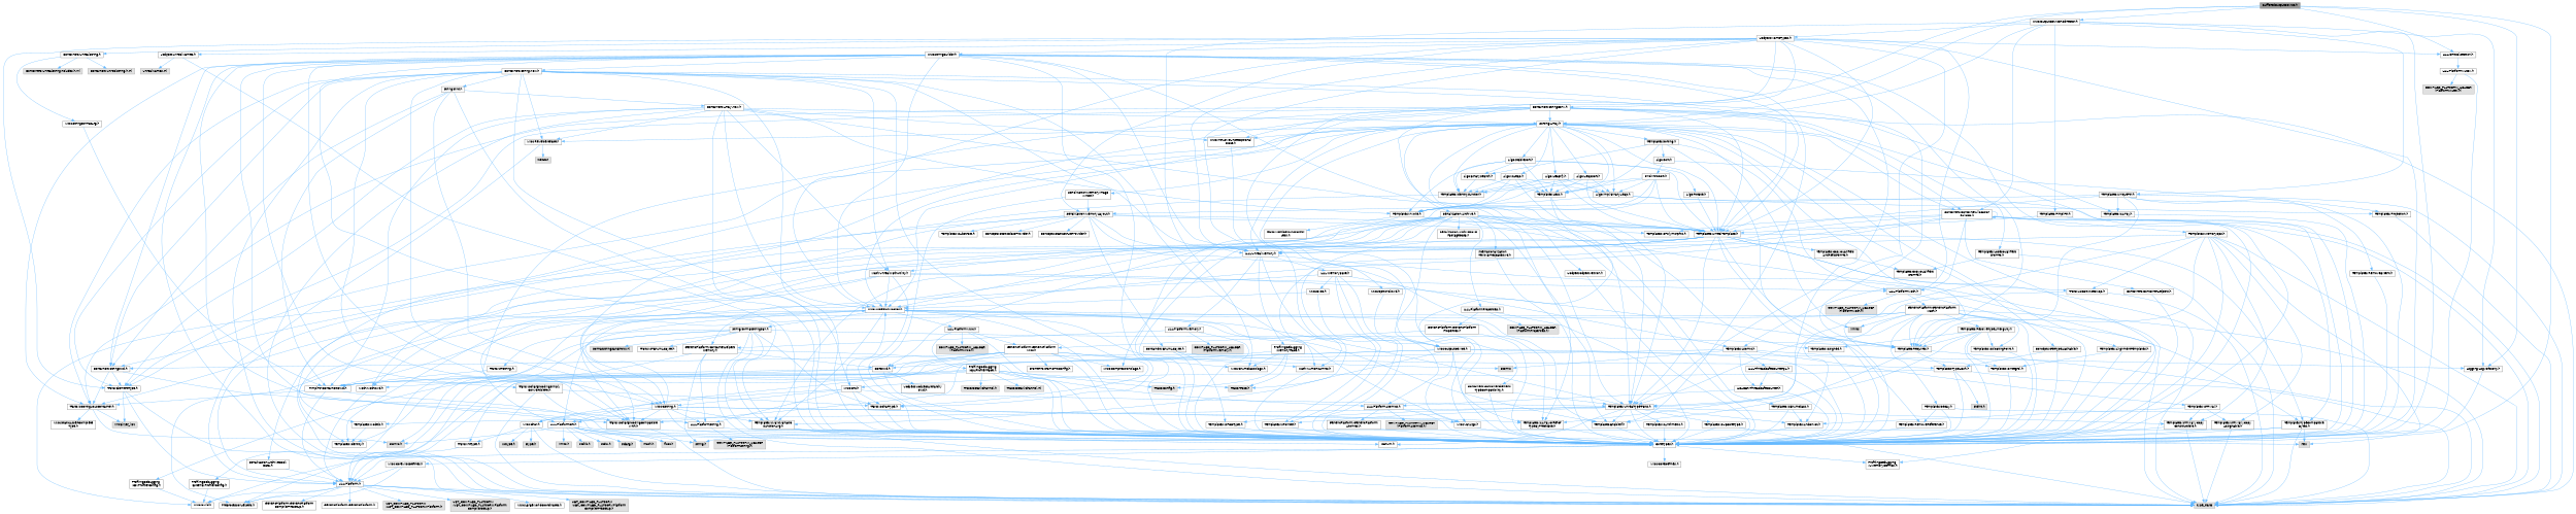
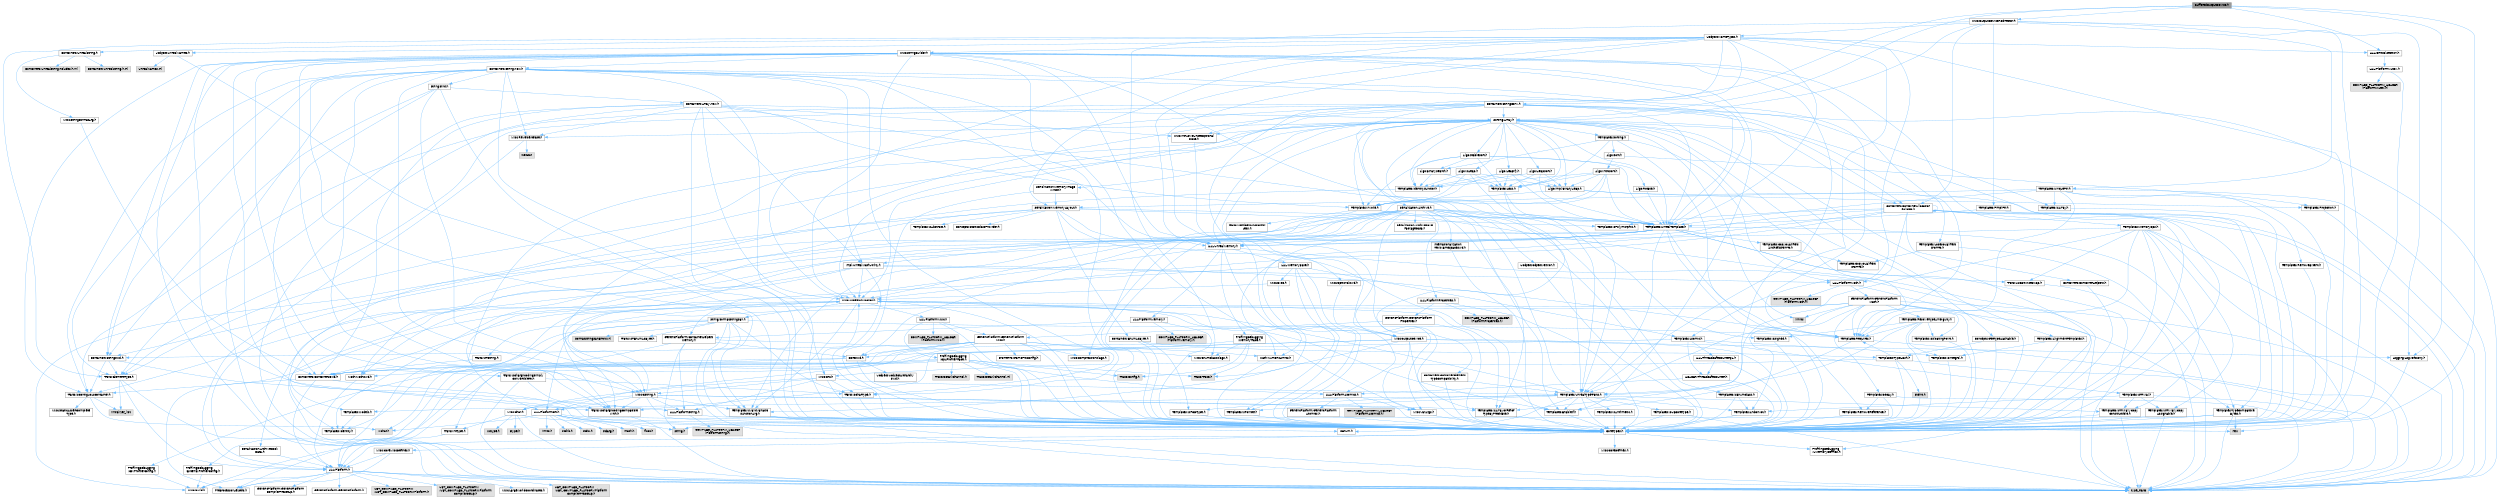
  digraph {
    node [color=grey40 fillcolor=white fontname=Helvetica fontsize=10 shape=box style=filled]
    edge [color=steelblue1 fontname=Helvetica fontsize=10 labelfontname=Helvetica labelfontsize=10 style=solid]
    n1 [color=gray40 fillcolor=grey60 fontcolor=black height=0.2 label="BufferedOutputDevice.h" width=0.4]
    n2 [height=0.2 label="Sorting/Array.h" width=0.4]
    n3 [height=0.2 label="CoreTypes.h" width=0.4]
    n4 [height=0.2 label="Misc/OutputDevice.h" width=0.4]
    n5 [height=0.2 label="Logging/LogVerbosity.h" width=0.4]
    n6 [height=0.2 label="HAL/CriticalSection.h" width=0.4]
    n7 [height=0.2 label="Misc/OutputDeviceRedirector.h" width=0.4]
    n8 [color=grey60 fillcolor="#E0E0E0" height=0.2 label=type_traits width=0.4]
    n9 [height=0.2 label="Misc/AssertionMacros.h" width=0.4]
    n10 [height=0.2 label="Traits/ElementType.h" width=0.4]
    n11 [height=0.2 label="Templates/Requires.h" width=0.4]
    n12 [height=0.2 label="Misc/IntrusiveUnsetOptional\lState.h" width=0.4]
    n13 [height=0.2 label="Misc/ReverseIterate.h" width=0.4]
    n14 [height=0.2 label="HAL/UnrealMemory.h" width=0.4]
    n15 [height=0.2 label="Templates/UnrealTypeTraits.h" width=0.4]
    n16 [height=0.2 label="Templates/UnrealTemplate.h" width=0.4]
    n17 [height=0.2 label="Containers/ContainerAllocation\lPolicies.h" width=0.4]
    n18 [color=grey60 fillcolor="#E0E0E0" height=0.2 label=limits width=0.4]
    n19 [height=0.2 label="Containers/ContainerElement\lTypeCompatibility.h" width=0.4]
    n20 [height=0.2 label="Serialization/Archive.h" width=0.4]
    n21 [height=0.2 label="Serialization/MemoryImage\lWriter.h" width=0.4]
    n22 [height=0.2 label="Algo/Heapify.h" width=0.4]
    n23 [height=0.2 label="Algo/Impl/BinaryHeap.h" width=0.4]
    n24 [height=0.2 label="Templates/Invoke.h" width=0.4]
    n25 [height=0.2 label="Templates/IdentityFunctor.h" width=0.4]
    n26 [height=0.2 label="Templates/Less.h" width=0.4]
    n27 [height=0.2 label="Algo/HeapSort.h" width=0.4]
    n28 [height=0.2 label="Algo/IsHeap.h" width=0.4]
    n29 [height=0.2 label="Algo/StableSort.h" width=0.4]
    n30 [height=0.2 label="Concepts/GetTypeHashable.h" width=0.4]
    n31 [height=0.2 label="Templates/LosesQualifiers\lFromTo.h" width=0.4]
    n32 [height=0.2 label="Templates/Sorting.h" width=0.4]
    n33 [height=0.2 label="Templates/AlignmentTemplates.h" width=0.4]
    n34 [height=0.2 label="HAL/Platform.h" width=0.4]
    n35 [height=0.2 label="ProfilingDebugging\l/UMemoryDefines.h" width=0.4]
    n36 [height=0.2 label="Misc/CoreMiscDefines.h" width=0.4]
    n37 [height=0.2 label="Misc/CoreDefines.h" width=0.4]
    n38 [height=0.2 label="Templates/IsArrayOrRefOf\lTypeByPredicate.h" width=0.4]
    n39 [height=0.2 label="Templates/IsValidVariadic\lFunctionArg.h" width=0.4]
    n40 [height=0.2 label="Traits/IsCharEncodingCompatible\lWith.h" width=0.4]
    n41 [height=0.2 label="Misc/VarArgs.h" width=0.4]
    n42 [height=0.2 label="CoreFwd.h" width=0.4]
    n43 [height=0.2 label="HAL/PlatformMutex.h" width=0.4]
    n44 [height=0.2 label="Misc/EnumClassFlags.h" width=0.4]
    n45 [height=0.2 label="Templates/PimplPtr.h" width=0.4]
    n46 [height=0.2 label="Templates/UniquePtr.h" width=0.4]
    n47 [height=0.2 label="UObject/NameTypes.h" width=0.4]
    n48 [height=0.2 label="PreprocessorHelpers.h" width=0.4]
    n49 [height=0.2 label="HAL/PlatformMisc.h" width=0.4]
    n50 [height=0.2 label="Templates/EnableIf.h" width=0.4]
    n51 [height=0.2 label="String/FormatStringSan.h" width=0.4]
-   n52 [color=grey60 fillcolor="#E0E0E0" height=0.2 label=atomic width=0.4]
    n53 [color=grey60 fillcolor="#E0E0E0" height=0.2 label=initializer_list width=0.4]
    n54 [height=0.2 label="Misc/OptionalFwd.h" width=0.4]
    n55 [color=grey60 fillcolor="#E0E0E0" height=0.2 label=iterator width=0.4]
    n56 [height=0.2 label="GenericPlatform/ContainerHelpers\lMemory.h" width=0.4]
    n57 [height=0.2 label="HAL/MemoryBase.h" width=0.4]
    n58 [height=0.2 label="HAL/PlatformMemory.h" width=0.4]
    n59 [height=0.2 label="ProfilingDebugging\l/MemoryTrace.h" width=0.4]
    n60 [height=0.2 label="Templates/IsPointer.h" width=0.4]
    n61 [height=0.2 label="IsEnum.h" width=0.4]
    n62 [height=0.2 label="Templates/AndOrNot.h" width=0.4]
    n63 [height=0.2 label="Templates/IsTriviallyCopy\lConstructible.h" width=0.4]
    n64 [height=0.2 label="Templates/IsArithmetic.h" width=0.4]
    n65 [height=0.2 label="Templates/Models.h" width=0.4]
    n66 [height=0.2 label="Templates/IsPODType.h" width=0.4]
    n67 [height=0.2 label="Templates/IsUECoreType.h" width=0.4]
    n68 [height=0.2 label="Traits/IsContiguousContainer.h" width=0.4]
    n69 [height=0.2 label="Templates/Identity.h" width=0.4]
    n70 [height=0.2 label="Templates/CopyQualifiers\lAndRefsFromTo.h" width=0.4]
    n71 [height=0.2 label="Templates/RemoveReference.h" width=0.4]
    n72 [height=0.2 label="Templates/TypeCompatible\lBytes.h" width=0.4]
    n73 [height=0.2 label="Traits/UseBitwiseSwap.h" width=0.4]
    n74 [height=0.2 label="Math/NumericLimits.h" width=0.4]
    n75 [height=0.2 label="Containers/ContainerHelpers.h" width=0.4]
    n76 [height=0.2 label="HAL/PlatformMath.h" width=0.4]
    n77 [height=0.2 label="Templates/IsPolymorphic.h" width=0.4]
    n78 [height=0.2 label="Templates/MemoryOps.h" width=0.4]
    n79 [height=0.2 label="Misc/Build.h" width=0.4]
    n80 [height=0.2 label="Misc/CompressionFlags.h" width=0.4]
    n81 [height=0.2 label="Math/MathFwd.h" width=0.4]
    n82 [height=0.2 label="Templates/IsSigned.h" width=0.4]
    n83 [height=0.2 label="HAL/PlatformProperties.h" width=0.4]
    n84 [height=0.2 label="Internationalization\l/TextNamespaceFwd.h" width=0.4]
    n85 [height=0.2 label="Serialization/ArchiveCook\lData.h" width=0.4]
    n86 [height=0.2 label="Serialization/ArchiveSave\lPackageData.h" width=0.4]
    n87 [height=0.2 label="Templates/IsEnumClass.h" width=0.4]
    n88 [height=0.2 label="UObject/ObjectVersion.h" width=0.4]
    n89 [height=0.2 label="Serialization/MemoryLayout.h" width=0.4]
    n90 [height=0.2 label="Templates/Projection.h" width=0.4]
    n91 [height=0.2 label="Traits/MemberFunctionPtr\lLess.h" width=0.4]
    n92 [height=0.2 label="Algo/BinarySearch.h" width=0.4]
    n93 [height=0.2 label="Algo/Rotate.h" width=0.4]
    n94 [height=0.2 label="Templates/TypeHash.h" width=0.4]
    n95 [height=0.2 label="Templates/CopyQualifiers\lFromTo.h" width=0.4]
    n96 [height=0.2 label="Algo/Sort.h" width=0.4]
    n97 [height=0.2 label="Templates/IsIntegral.h" width=0.4]
    n98 [height=0.2 label="Misc/LargeWorldCoordinates.h" width=0.4]
    n99 [color=grey60 fillcolor="#E0E0E0" height=0.2 label="UBT_COMPILED_PLATFORM\l/UBT_COMPILED_PLATFORMPlatform\lCompilerPreSetup.h" width=0.4]
    n100 [height=0.2 label="GenericPlatform/GenericPlatform\lCompilerPreSetup.h" width=0.4]
    n101 [height=0.2 label="GenericPlatform/GenericPlatform.h" width=0.4]
    n102 [color=grey60 fillcolor="#E0E0E0" height=0.2 label="UBT_COMPILED_PLATFORM\l/UBT_COMPILED_PLATFORMPlatform.h" width=0.4]
    n103 [color=grey60 fillcolor="#E0E0E0" height=0.2 label="UBT_COMPILED_PLATFORM\l/UBT_COMPILED_PLATFORMPlatform\lCompilerSetup.h" width=0.4]
    n104 [height=0.2 label="GenericPlatform/GenericPlatform\lMisc.h" width=0.4]
    n105 [color=grey60 fillcolor="#E0E0E0" height=0.2 label="COMPILED_PLATFORM_HEADER\l(PlatformMisc.h)" width=0.4]
    n106 [height=0.2 label="ProfilingDebugging\l/CpuProfilerTrace.h" width=0.4]
-   n107 [height=0.2 label="PimplPtr/ContainersFwd.h" width=0.4]
+   n107 [height=0.2 label="Containers/ContainersFwd.h" width=0.4]
    n108 [height=0.2 label="Traits/IsCharType.h" width=0.4]
    n109 [height=0.2 label="Traits/IsTEnumAsByte.h" width=0.4]
    n110 [height=0.2 label="Traits/IsTString.h" width=0.4]
    n111 [color=grey60 fillcolor="#E0E0E0" height=0.2 label="FormatStringSanErrors.inl" width=0.4]
    n112 [height=0.2 label="Containers/StringFwd.h" width=0.4]
    n113 [height=0.2 label="FramePro/FrameProConfig.h" width=0.4]
    n114 [height=0.2 label="HAL/PlatformCrt.h" width=0.4]
    n115 [height=0.2 label="ProfilingDebugging\l/CsvProfilerConfig.h" width=0.4]
    n116 [height=0.2 label="ProfilingDebugging\l/ExternalProfilerConfig.h" width=0.4]
    n117 [height=0.2 label="HAL/PlatformAtomics.h" width=0.4]
    n118 [color=grey60 fillcolor="#E0E0E0" height=0.2 label="Trace/Config.h" width=0.4]
    n119 [color=grey60 fillcolor="#E0E0E0" height=0.2 label="Trace/Detail/Channel.h" width=0.4]
    n120 [color=grey60 fillcolor="#E0E0E0" height=0.2 label="Trace/Detail/Channel.inl" width=0.4]
    n121 [color=grey60 fillcolor="#E0E0E0" height=0.2 label="Trace/Trace.h" width=0.4]
    n122 [height=0.2 label="UObject/UObjectHierarchy\lFwd.h" width=0.4]
    n123 [color=grey60 fillcolor="#E0E0E0" height=0.2 label=new width=0.4]
-   n124 [color=grey60 fillcolor="#E0E0E0" height=0.2 label="atomic.h" width=0.4]
+   n124 [color=grey60 fillcolor="#E0E0E0" height=0.2 label="wchar.h" width=0.4]
    n125 [color=grey60 fillcolor="#E0E0E0" height=0.2 label="limits.h" width=0.4]
    n126 [color=grey60 fillcolor="#E0E0E0" height=0.2 label="stdlib.h" width=0.4]
    n127 [color=grey60 fillcolor="#E0E0E0" height=0.2 label="stdio.h" width=0.4]
    n128 [color=grey60 fillcolor="#E0E0E0" height=0.2 label="stdarg.h" width=0.4]
    n129 [color=grey60 fillcolor="#E0E0E0" height=0.2 label="math.h" width=0.4]
    n130 [color=grey60 fillcolor="#E0E0E0" height=0.2 label="float.h" width=0.4]
    n131 [color=grey60 fillcolor="#E0E0E0" height=0.2 label="string.h" width=0.4]
    n132 [height=0.2 label="Misc/StaticAssertComplete\lType.h" width=0.4]
    n133 [height=0.2 label="GenericPlatform/GenericPlatform\lAtomics.h" width=0.4]
    n134 [color=grey60 fillcolor="#E0E0E0" height=0.2 label="COMPILED_PLATFORM_HEADER\l(PlatformAtomics.h)" width=0.4]
    n135 [height=0.2 label="HAL/PlatformString.h" width=0.4]
    n136 [height=0.2 label="Misc/Exec.h" width=0.4]
    n137 [height=0.2 label="Templates/Atomic.h" width=0.4]
    n138 [color=grey60 fillcolor="#E0E0E0" height=0.2 label="COMPILED_PLATFORM_HEADER\l(PlatformMemory.h)" width=0.4]
    n139 [color=grey60 fillcolor="#E0E0E0" height=0.2 label="COMPILED_PLATFORM_HEADER\l(PlatformString.h)" width=0.4]
    n140 [height=0.2 label="HEADER/ThreadSafeCounter.h" width=0.4]
    n141 [height=0.2 label="HAL/ThreadSafeCounter64.h" width=0.4]
    n142 [height=0.2 label="Templates/IsTrivial.h" width=0.4]
    n143 [height=0.2 label="Traits/IntType.h" width=0.4]
    n144 [height=0.2 label="Templates/IsTriviallyCopy\lAssignable.h" width=0.4]
    n145 [height=0.2 label="GenericPlatform/GenericPlatform\lMath.h" width=0.4]
    n146 [color=grey60 fillcolor="#E0E0E0" height=0.2 label="COMPILED_PLATFORM_HEADER\l(PlatformMath.h)" width=0.4]
    n147 [height=0.2 label="Templates/Decay.h" width=0.4]
    n148 [height=0.2 label="Templates/IsFloatingPoint.h" width=0.4]
    n149 [height=0.2 label="Templates/ResolveTypeAmbiguity.h" width=0.4]
    n150 [height=0.2 label="GenericPlatform/GenericPlatform\lProperties.h" width=0.4]
    n151 [color=grey60 fillcolor="#E0E0E0" height=0.2 label="COMPILED_PLATFORM_HEADER\l(PlatformProperties.h)" width=0.4]
    n152 [height=0.2 label="Concepts/StaticClassProvider.h" width=0.4]
-   n153 [height=0.2 label="Concepts/StaticStructProvider.h" width=0.4]
    n154 [height=0.2 label="Containers/EnumAsByte.h" width=0.4]
    n155 [height=0.2 label="Templates/IsAbstract.h" width=0.4]
    n156 [height=0.2 label="Misc/Crc.h" width=0.4]
    n157 [color=grey60 fillcolor="#E0E0E0" height=0.2 label="stdint.h" width=0.4]
    n158 [height=0.2 label="Misc/CString.h" width=0.4]
    n159 [height=0.2 label="Misc/Char.h" width=0.4]
    n160 [color=grey60 fillcolor="#E0E0E0" height=0.2 label="ctype.h" width=0.4]
    n161 [color=grey60 fillcolor="#E0E0E0" height=0.2 label="wctype.h" width=0.4]
-   n162 [height=0.2 label="Find/IntroSort.h" width=0.4]
-   n163 [height=0.2 label="Math/UnrealMathUtility.h" width=0.4]
+   n162 [height=0.2 label="Algo/IntroSort.h" width=0.4]
+   n163 [height=0.2 label="Impl/UnrealMathUtility.h" width=0.4]
    n164 [color=grey60 fillcolor="#E0E0E0" height=0.2 label="COMPILED_PLATFORM_HEADER\l(PlatformMutex.h)" width=0.4]
    n165 [height=0.2 label="Templates/IsArray.h" width=0.4]
    n166 [height=0.2 label="Templates/RemoveExtent.h" width=0.4]
    n167 [height=0.2 label="Containers/UnrealString.h" width=0.4]
    n168 [height=0.2 label="Containers/StringConv.h" width=0.4]
    n169 [height=0.2 label="UObject/UnrealNames.h" width=0.4]
    n170 [height=0.2 label="Misc/StringBuilder.h" width=0.4]
    n171 [color=grey60 fillcolor="#E0E0E0" height=0.2 label="Containers/UnrealStringIncludes.h.inl" width=0.4]
    n172 [color=grey60 fillcolor="#E0E0E0" height=0.2 label="Containers/UnrealString.h.inl" width=0.4]
    n173 [height=0.2 label="Misc/StringFormatArg.h" width=0.4]
    n174 [color=grey60 fillcolor="#E0E0E0" height=0.2 label="UnrealNames.inl" width=0.4]
    n175 [height=0.2 label="Containers/StringView.h" width=0.4]
    n176 [height=0.2 label="Traits/IsCharEncodingSimply\lConvertibleTo.h" width=0.4]
    n177 [height=0.2 label="String/Find.h" width=0.4]
    n178 [height=0.2 label="Containers/ArrayView.h" width=0.4]
    n1 -> n2
    n1 -> n3
    n1 -> n4
    n1 -> n5
    n1 -> n6
    n1 -> n7
    n2 -> n3
    n2 -> n8
    n2 -> n9
    n2 -> n10
    n2 -> n11
    n2 -> n12
    n2 -> n13
    n2 -> n14
    n2 -> n15
    n2 -> n16
    n2 -> n17
    n2 -> n18
    n2 -> n19
    n2 -> n20
    n2 -> n21
    n2 -> n22
    n2 -> n23
-   n27 -> n24
+   n2 -> n24
    n2 -> n25
    n2 -> n26
    n2 -> n27
    n2 -> n28
    n2 -> n29
    n2 -> n30
    n2 -> n31
    n2 -> n32
    n2 -> n33
    n3 -> n34
    n3 -> n35
    n3 -> n36
    n3 -> n37
    n4 -> n3
    n4 -> n5
    n4 -> n38
    n4 -> n39
    n4 -> n40
    n4 -> n41
    n4 -> n42
    n5 -> n3
    n6 -> n43
    n7 -> n2
    n7 -> n3
    n7 -> n5
    n7 -> n17
    n7 -> n44
    n7 -> n45
    n7 -> n46
    n7 -> n47
    n9 -> n3
    n9 -> n34
    n9 -> n38
    n9 -> n39
    n9 -> n40
    n9 -> n41
    n9 -> n48
    n9 -> n49
    n9 -> n50
    n9 -> n51
-   n9 -> n52
    n10 -> n8
    n10 -> n34
    n10 -> n53
    n11 -> n8
    n11 -> n50
    n12 -> n54
    n13 -> n34
    n13 -> n55
    n14 -> n35
    n14 -> n56
    n14 -> n57
    n14 -> n58
    n14 -> n59
    n14 -> n60
    n15 -> n3
    n15 -> n9
    n15 -> n50
    n15 -> n60
    n15 -> n61
    n15 -> n62
    n15 -> n63
    n15 -> n64
    n15 -> n65
    n15 -> n66
    n15 -> n67
    n16 -> n3
    n16 -> n8
    n16 -> n11
    n16 -> n14
    n16 -> n15
    n16 -> n60
    n16 -> n68
    n16 -> n69
    n16 -> n70
    n16 -> n71
    n16 -> n72
    n16 -> n73
    n17 -> n3
    n17 -> n8
    n17 -> n9
    n17 -> n14
    n17 -> n17
    n17 -> n72
    n17 -> n74
    n17 -> n75
    n17 -> n76
    n17 -> n77
    n17 -> n78
    n19 -> n3
    n19 -> n15
    n20 -> n3
    n20 -> n9
    n20 -> n16
    n20 -> n38
    n20 -> n39
    n20 -> n40
    n20 -> n41
    n20 -> n42
    n20 -> n50
    n20 -> n79
    n20 -> n80
    n20 -> n81
    n20 -> n82
    n20 -> n83
    n20 -> n84
    n20 -> n85
    n20 -> n86
    n20 -> n87
    n20 -> n88
    n21 -> n3
    n21 -> n89
    n22 -> n16
    n22 -> n23
    n22 -> n24
    n22 -> n25
    n22 -> n26
    n23 -> n8
    n23 -> n24
    n23 -> n90
    n24 -> n3
    n24 -> n8
    n24 -> n16
    n24 -> n91
    n25 -> n34
    n26 -> n3
    n26 -> n16
    n27 -> n16
    n27 -> n23
    n27 -> n25
    n27 -> n26
    n28 -> n16
    n28 -> n23
    n28 -> n24
    n28 -> n25
    n28 -> n26
    n29 -> n16
    n29 -> n24
    n29 -> n25
    n29 -> n26
    n29 -> n92
    n29 -> n93
    n30 -> n3
    n30 -> n94
    n31 -> n8
    n31 -> n95
    n32 -> n3
    n32 -> n26
    n32 -> n76
    n32 -> n92
    n32 -> n96
    n33 -> n3
    n33 -> n97
    n34 -> n8
    n34 -> n48
    n34 -> n79
    n34 -> n98
    n34 -> n99
    n34 -> n100
    n34 -> n101
    n34 -> n102
    n34 -> n103
    n36 -> n34
    n36 -> n48
    n38 -> n3
    n39 -> n3
    n39 -> n8
    n39 -> n61
    n40 -> n8
    n41 -> n3
    n42 -> n3
    n42 -> n81
    n42 -> n107
    n42 -> n122
    n43 -> n3
    n43 -> n164
    n45 -> n3
    n45 -> n16
    n46 -> n3
    n46 -> n8
    n46 -> n11
    n46 -> n16
    n46 -> n89
    n46 -> n165
    n46 -> n166
    n47 -> n3
    n47 -> n6
    n47 -> n9
    n47 -> n10
    n47 -> n12
    n47 -> n14
    n47 -> n15
    n47 -> n16
    n47 -> n89
    n47 -> n121
    n47 -> n137
    n47 -> n167
    n47 -> n168
    n47 -> n169
    n47 -> n170
    n49 -> n3
    n49 -> n104
    n49 -> n105
    n49 -> n106
    n50 -> n3
    n51 -> n3
    n51 -> n8
    n51 -> n11
    n51 -> n39
    n51 -> n69
    n51 -> n107
    n51 -> n108
    n51 -> n109
    n51 -> n110
    n51 -> n111
    n54 -> n4
    n56 -> n3
    n56 -> n42
    n56 -> n124
    n56 -> n131
    n56 -> n135
    n57 -> n3
    n57 -> n4
    n57 -> n114
    n57 -> n117
    n57 -> n136
    n57 -> n137
    n58 -> n3
    n58 -> n56
    n58 -> n138
    n59 -> n34
    n59 -> n44
    n59 -> n118
    n59 -> n121
    n60 -> n3
    n62 -> n3
    n63 -> n3
    n63 -> n8
    n64 -> n3
    n65 -> n69
    n66 -> n3
    n67 -> n3
    n67 -> n8
    n68 -> n53
    n68 -> n124
    n68 -> n132
    n70 -> n95
    n71 -> n3
    n72 -> n3
    n72 -> n8
    n72 -> n123
    n72 -> n131
-   n73 -> n3
+   n157 -> n3
    n73 -> n8
    n74 -> n3
    n75 -> n3
    n76 -> n3
    n76 -> n145
    n76 -> n146
    n78 -> n3
    n78 -> n8
    n78 -> n11
    n78 -> n14
    n78 -> n15
    n78 -> n63
    n78 -> n73
    n78 -> n123
    n78 -> n144
    n81 -> n34
    n82 -> n3
    n83 -> n3
    n83 -> n150
    n83 -> n151
    n84 -> n3
    n85 -> n34
    n87 -> n3
    n87 -> n62
    n88 -> n3
    n89 -> n14
    n89 -> n16
    n89 -> n50
    n89 -> n65
    n89 -> n77
    n89 -> n112
    n89 -> n152
-   n89 -> n153
    n89 -> n154
    n89 -> n155
    n90 -> n8
    n92 -> n25
    n92 -> n26
    n93 -> n16
    n94 -> n3
    n94 -> n8
-   n11 -> n94
+   n94 -> n11
    n94 -> n156
    n94 -> n157
    n96 -> n90
    n96 -> n162
    n97 -> n3
    n104 -> n3
    n104 -> n42
    n104 -> n44
    n104 -> n74
    n104 -> n80
    n104 -> n112
    n104 -> n113
    n104 -> n114
    n104 -> n115
    n104 -> n116
    n106 -> n3
    n106 -> n48
    n106 -> n79
    n106 -> n107
    n106 -> n117
    n106 -> n118
    n106 -> n119
    n106 -> n120
    n106 -> n121
    n107 -> n3
    n107 -> n34
    n107 -> n68
    n108 -> n3
    n110 -> n107
    n112 -> n3
    n112 -> n10
    n112 -> n68
    n114 -> n123
    n114 -> n124
    n114 -> n125
    n114 -> n126
    n114 -> n127
    n114 -> n128
    n114 -> n129
    n114 -> n130
    n114 -> n131
    n115 -> n79
    n116 -> n79
    n117 -> n3
    n117 -> n133
    n117 -> n134
    n133 -> n3
    n135 -> n3
    n135 -> n139
    n136 -> n3
    n136 -> n9
-   n137 -> n52
    n137 -> n97
    n137 -> n140
    n137 -> n141
    n137 -> n142
    n137 -> n143
    n140 -> n3
    n140 -> n117
    n141 -> n3
    n141 -> n140
+   n142 -> n8
    n142 -> n62
    n142 -> n63
    n142 -> n144
    n143 -> n34
    n144 -> n3
    n144 -> n8
    n145 -> n3
    n145 -> n8
    n145 -> n11
    n145 -> n15
    n145 -> n18
    n145 -> n62
    n145 -> n72
    n145 -> n107
    n145 -> n114
    n145 -> n147
    n145 -> n148
    n145 -> n149
    n147 -> n3
    n147 -> n8
    n147 -> n71
    n148 -> n3
    n149 -> n3
    n149 -> n11
    n149 -> n15
    n149 -> n82
    n149 -> n97
    n149 -> n148
    n150 -> n3
    n150 -> n104
    n154 -> n3
    n154 -> n66
    n154 -> n94
    n156 -> n3
    n156 -> n9
    n156 -> n15
    n156 -> n108
    n156 -> n135
    n156 -> n158
    n156 -> n159
    n158 -> n3
    n158 -> n9
    n158 -> n38
    n158 -> n39
    n158 -> n40
    n158 -> n41
    n158 -> n114
    n158 -> n135
    n158 -> n159
    n159 -> n3
    n159 -> n8
    n159 -> n143
    n159 -> n160
    n159 -> n161
    n162 -> n16
    n162 -> n23
    n162 -> n24
    n162 -> n25
    n162 -> n26
    n162 -> n163
    n163 -> n3
    n163 -> n9
    n163 -> n11
    n163 -> n69
    n163 -> n76
    n163 -> n81
    n165 -> n3
    n166 -> n3
    n167 -> n171
    n167 -> n172
    n167 -> n173
    n168 -> n2
    n168 -> n3
    n168 -> n8
    n168 -> n9
    n168 -> n10
    n168 -> n15
    n168 -> n16
    n168 -> n17
    n168 -> n40
    n168 -> n68
    n168 -> n158
    n168 -> n165
    n169 -> n3
    n169 -> n174
    n170 -> n3
    n170 -> n8
    n170 -> n9
    n170 -> n11
    n170 -> n14
    n170 -> n15
    n170 -> n16
    n170 -> n38
    n170 -> n39
    n170 -> n40
    n170 -> n50
    n170 -> n68
    n170 -> n108
    n170 -> n112
    n170 -> n135
    n170 -> n158
    n170 -> n175
    n170 -> n176
    n173 -> n107
    n175 -> n3
    n175 -> n8
    n175 -> n10
    n175 -> n11
    n175 -> n13
    n175 -> n14
    n175 -> n16
    n175 -> n40
    n175 -> n68
    n175 -> n74
    n175 -> n108
    n175 -> n112
    n175 -> n156
    n175 -> n158
    n175 -> n163
    n175 -> n177
    n176 -> n8
    n176 -> n40
    n176 -> n108
    n177 -> n3
    n177 -> n107
    n177 -> n112
    n177 -> n158
    n177 -> n178
    n178 -> n2
    n178 -> n3
    n178 -> n8
    n178 -> n9
    n178 -> n10
    n178 -> n12
    n178 -> n13
    n178 -> n15
    n178 -> n24
    n178 -> n107
    n178 -> n163
  }
